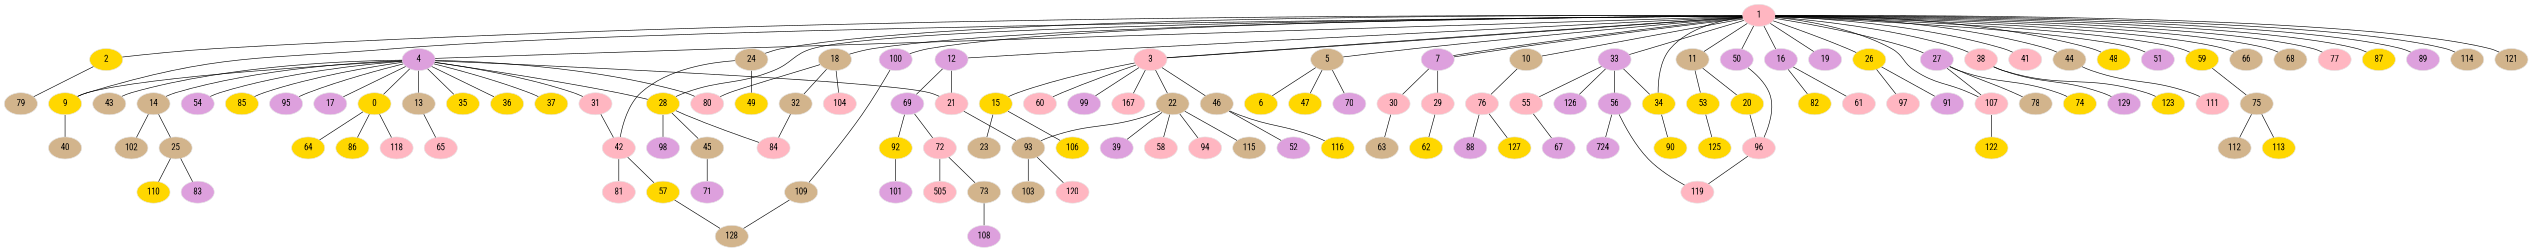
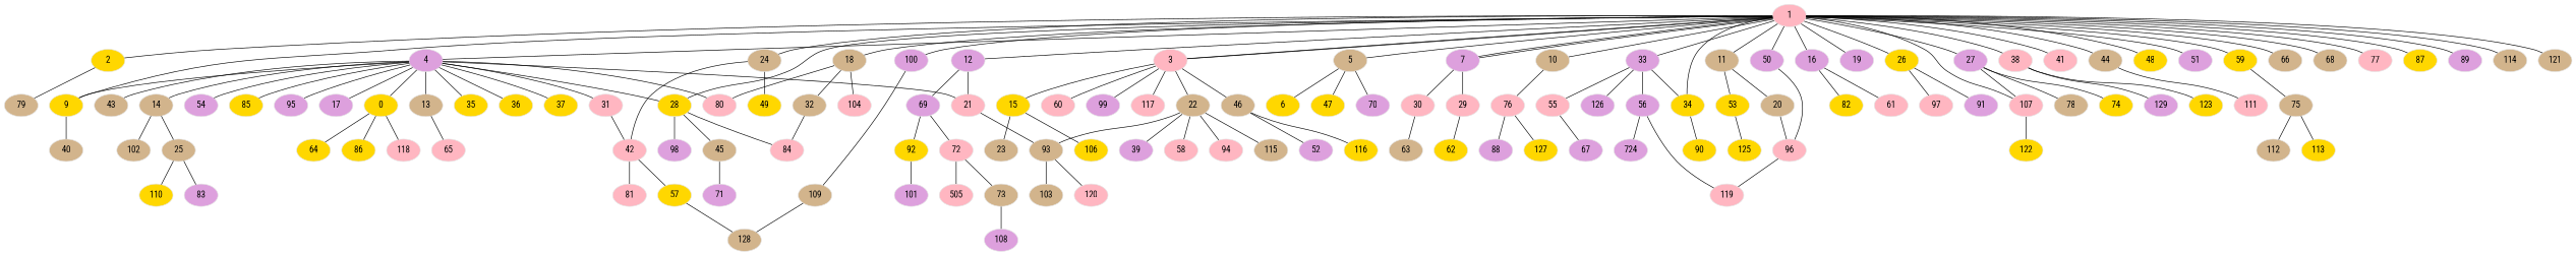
  graph {
    fontname="Roboto Condensed"
    node [color=gray90 fillcolor=gold fontname="Roboto Condensed" style=filled]
    edge [fontname="Roboto Condensed"]
    1 [fillcolor=lightpink]
    2
    3 [fillcolor=lightpink]
    4 [fillcolor=plum]
    5 [fillcolor=tan]
    7 [fillcolor=plum]
    9
    10 [fillcolor=tan]
    11 [fillcolor=tan]
    12 [fillcolor=plum]
    16 [fillcolor=plum]
    18 [fillcolor=tan]
    19 [fillcolor=plum]
    24 [fillcolor=tan]
    26
    27 [fillcolor=plum]
    28
    33 [fillcolor=plum]
    34
    38 [fillcolor=lightpink]
    41 [fillcolor=lightpink]
    44 [fillcolor=tan]
    48
    50 [fillcolor=plum]
    51 [fillcolor=plum]
    59
    66 [fillcolor=tan]
    68 [fillcolor=tan]
    77 [fillcolor=lightpink]
    87
    89 [fillcolor=plum]
    100 [fillcolor=plum]
    107 [fillcolor=lightpink]
    114 [fillcolor=tan]
    121 [fillcolor=tan]
    79 [fillcolor=tan]
    15
    22 [fillcolor=tan]
    46 [fillcolor=tan]
    60 [fillcolor=lightpink]
    99 [fillcolor=plum]
-   117 [fillcolor=lightpink label=167]
+   117 [fillcolor=lightpink]
    n43 [label=0]
    13 [fillcolor=tan]
    14 [fillcolor=tan]
    17 [fillcolor=plum]
    21 [fillcolor=lightpink]
    31 [fillcolor=lightpink]
    35
    36
    37
    43 [fillcolor=tan]
    54 [fillcolor=plum]
    80 [fillcolor=lightpink]
    85
    95 [fillcolor=plum]
    6
    47
    70 [fillcolor=plum]
    29 [fillcolor=lightpink]
    30 [fillcolor=lightpink]
    40 [fillcolor=tan]
    76 [fillcolor=lightpink]
-   20
+   20 [fillcolor=tan]
    53
    69 [fillcolor=plum]
    61 [fillcolor=lightpink]
    82
    32 [fillcolor=tan]
    104 [fillcolor=lightpink]
    42 [fillcolor=lightpink]
    49
    91 [fillcolor=plum]
    97 [fillcolor=lightpink]
    74
    78 [fillcolor=tan]
    45 [fillcolor=tan]
    84 [fillcolor=lightpink]
    98 [fillcolor=plum]
    55 [fillcolor=lightpink]
    56 [fillcolor=plum]
    126 [fillcolor=plum]
    90
    123
    129 [fillcolor=plum]
    111 [fillcolor=lightpink]
    96 [fillcolor=lightpink]
    75 [fillcolor=tan]
    109 [fillcolor=tan]
    122
    23 [fillcolor=tan]
    106
    93 [fillcolor=tan]
    39 [fillcolor=plum]
    58 [fillcolor=lightpink]
    94 [fillcolor=lightpink]
    115 [fillcolor=tan]
    52 [fillcolor=plum]
    116
    64
    86
    118 [fillcolor=lightpink]
    65 [fillcolor=lightpink]
    25 [fillcolor=tan]
    102 [fillcolor=tan]
    62
    63 [fillcolor=tan]
    88 [fillcolor=plum]
    127
    125
    72 [fillcolor=lightpink]
    92
    83 [fillcolor=plum]
    110
    119 [fillcolor=lightpink]
    103 [fillcolor=tan]
    120 [fillcolor=lightpink]
    57
    81 [fillcolor=lightpink]
    71 [fillcolor=plum]
    67 [fillcolor=plum]
    n122 [fillcolor=plum label=724]
    128 [fillcolor=tan]
    112 [fillcolor=tan]
    113
    73 [fillcolor=tan]
    n127 [fillcolor=lightpink label=505]
    101 [fillcolor=plum]
    108 [fillcolor=plum]
    1 -- 2
    1 -- 3
    1 -- 3
    1 -- 4
    1 -- 5
    1 -- 7
    1 -- 7
    1 -- 9
    1 -- 10
    1 -- 11
    1 -- 12
    1 -- 16
    1 -- 18
    1 -- 19
    1 -- 24
    1 -- 26
    1 -- 27
    1 -- 28
    1 -- 33
    1 -- 34
    1 -- 38
    1 -- 41
    1 -- 44
    1 -- 48
    1 -- 50
    1 -- 51
    1 -- 59
    1 -- 66
    1 -- 68
    1 -- 77
    1 -- 87
    1 -- 89
    1 -- 100
    1 -- 107
    1 -- 114
    1 -- 121
    2 -- 79
    3 -- 15
    3 -- 22
    3 -- 46
    3 -- 60
    3 -- 99
    3 -- 117
    4 -- 9
    4 -- 28
    4 -- n43
    4 -- 13
    4 -- 14
    4 -- 17
    4 -- 21
    4 -- 31
    4 -- 35
    4 -- 36
    4 -- 37
    4 -- 43
    4 -- 54
    4 -- 80
    4 -- 85
    4 -- 95
    5 -- 6
    5 -- 47
    5 -- 70
    7 -- 29
    7 -- 30
    9 -- 40
    10 -- 76
    11 -- 20
    11 -- 53
    12 -- 21
    12 -- 69
    16 -- 61
    16 -- 82
    18 -- 80
    18 -- 32
    18 -- 104
    24 -- 42
    24 -- 49
    26 -- 91
    26 -- 97
    27 -- 107
    27 -- 74
    27 -- 78
    28 -- 45
    28 -- 84
    28 -- 98
    33 -- 34
    33 -- 55
    33 -- 56
    33 -- 126
    34 -- 90
    38 -- 123
    38 -- 129
    44 -- 111
    50 -- 96
    59 -- 75
    100 -- 109
    107 -- 122
    15 -- 23
    15 -- 106
    22 -- 93
    22 -- 39
    22 -- 58
    22 -- 94
    22 -- 115
    46 -- 52
    46 -- 116
    n43 -- 64
    n43 -- 86
    n43 -- 118
    13 -- 65
    14 -- 25
    14 -- 102
    21 -- 93
    31 -- 42
    29 -- 62
    30 -- 63
    76 -- 88
    76 -- 127
    20 -- 96
    53 -- 125
    69 -- 72
    69 -- 92
    32 -- 84
    42 -- 57
    42 -- 81
    45 -- 71
    55 -- 67
    56 -- 119
    56 -- n122
    96 -- 119
    75 -- 112
    75 -- 113
    109 -- 128
    93 -- 103
    93 -- 120
    25 -- 83
    25 -- 110
    72 -- 73
    72 -- n127
    92 -- 101
    57 -- 128
    73 -- 108
  }
